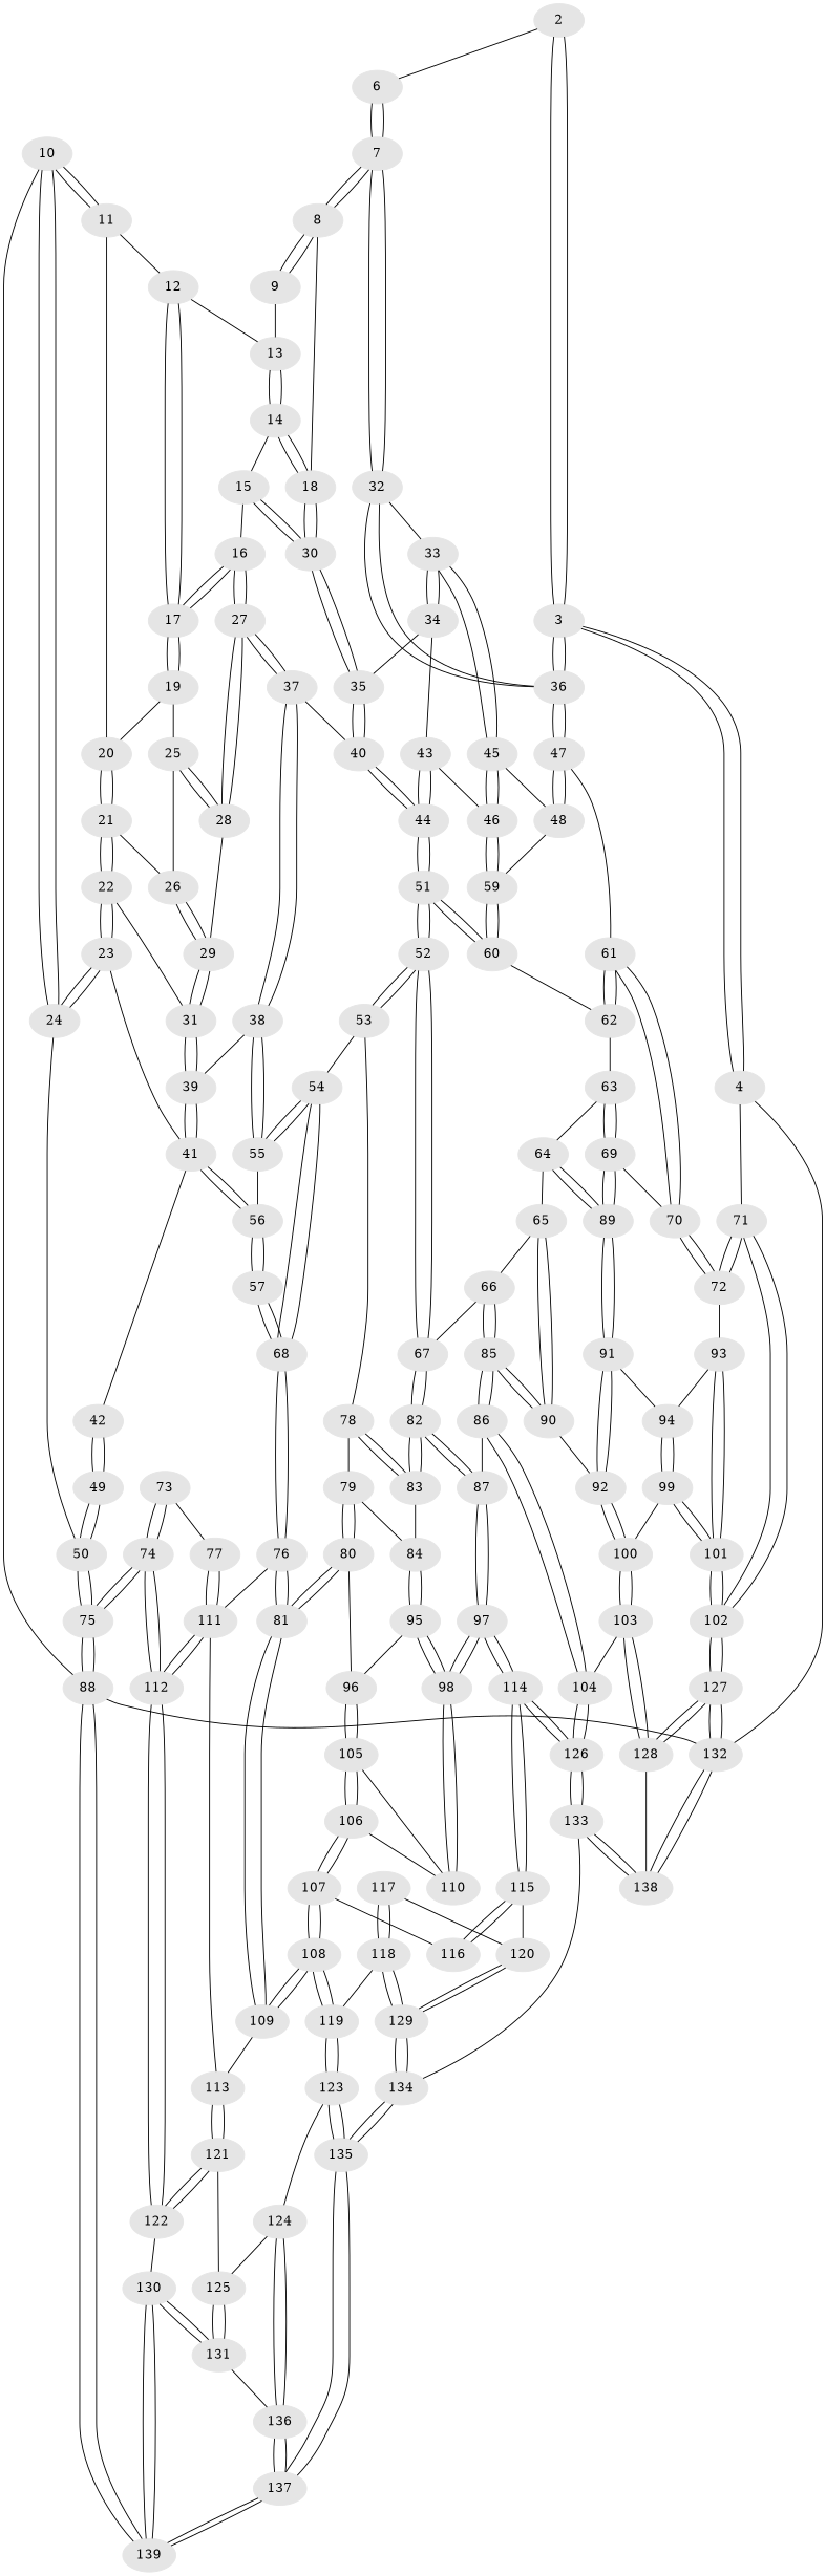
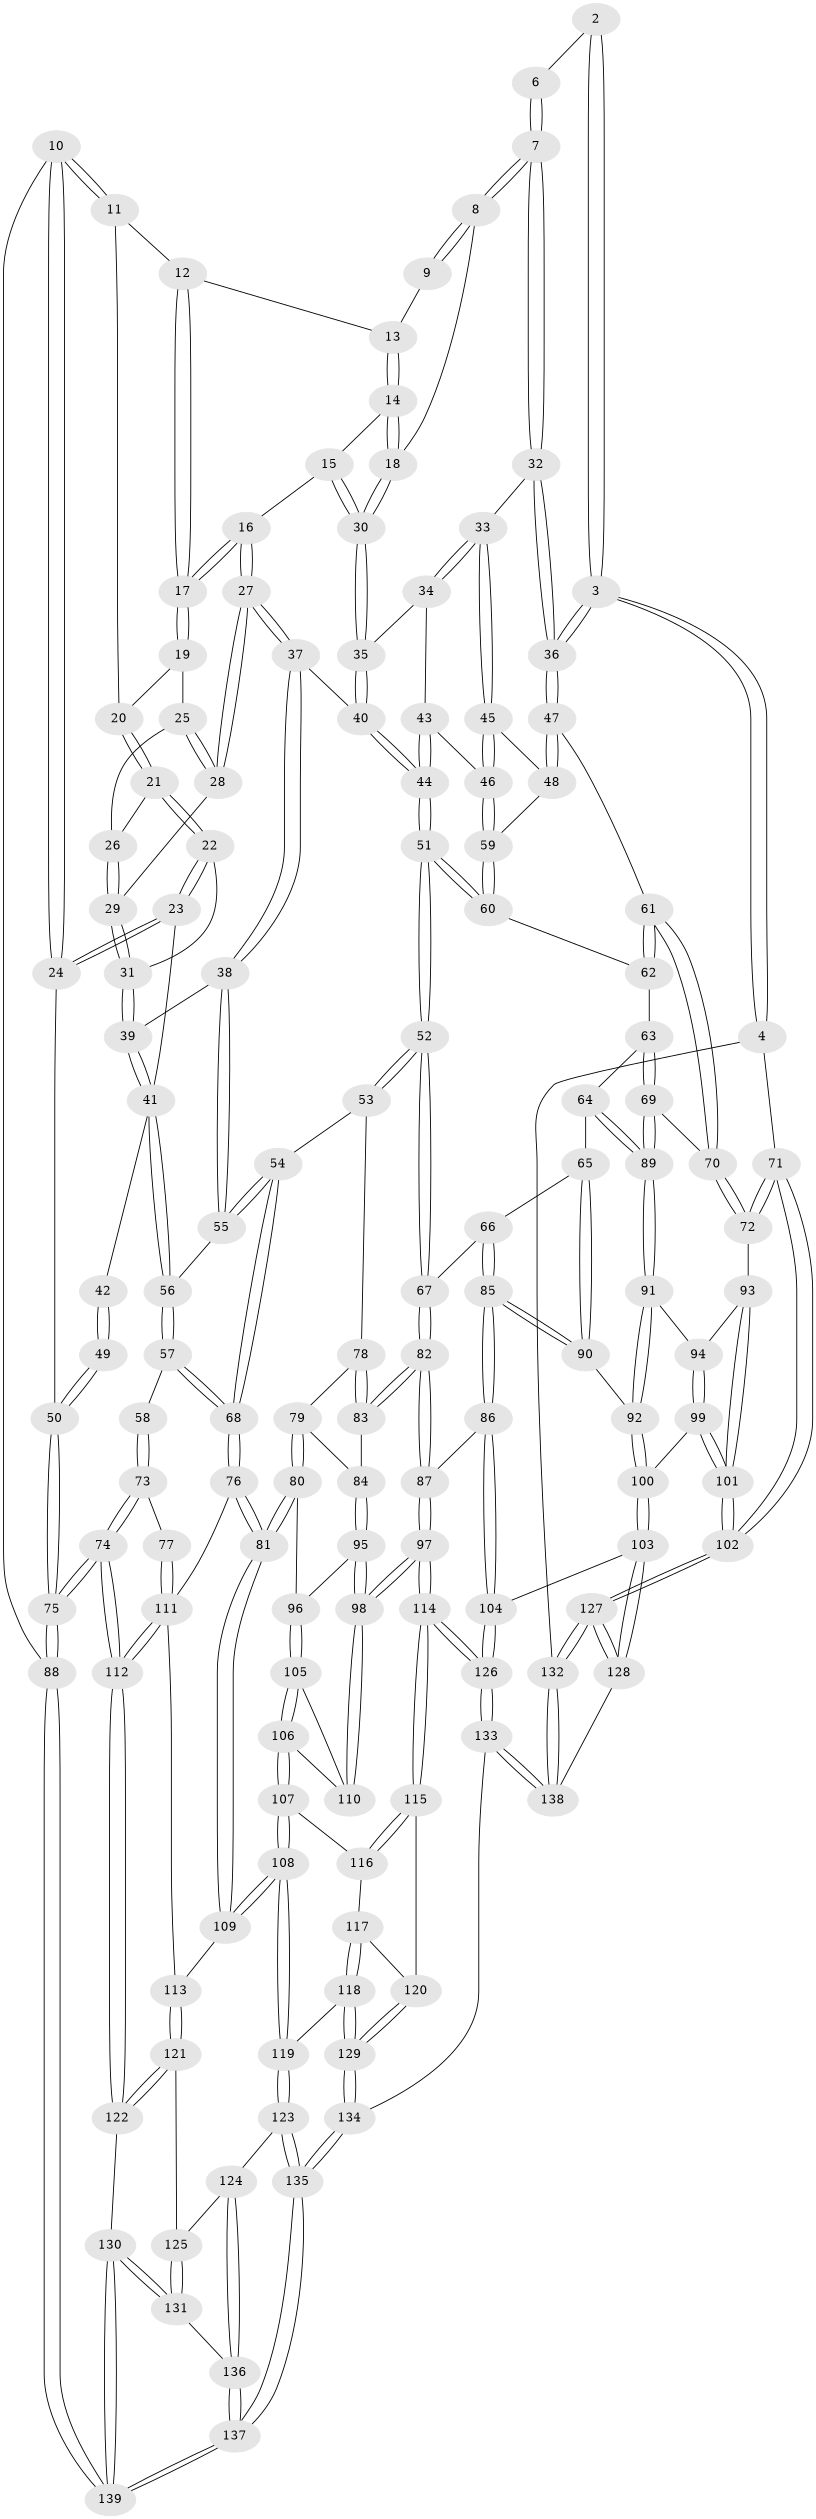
  graph {
    node [color=gray90 style=filled]
    2
    6
    3
    7
    4
    36
    71
    132
    47
    72
    102
    138
    9
    13
    10
    11
    24
    88
    8
    32
    18
    33
    30
    14
    12
    20
    50
    139
    17
    21
    19
    15
    16
    27
    35
    28
    37
    25
    26
    22
    23
    31
    29
    41
    39
    42
    49
    75
    40
    38
    34
    45
    43
    46
    48
    44
    61
    55
    56
    51
    57
    59
    52
    60
    62
    70
+   58
    73
    53
    67
    54
    78
    82
    68
    79
    83
    76
    74
    77
    63
    64
    69
    65
    89
    66
    90
    91
    85
    92
    86
    87
    81
    111
    93
    127
    94
    101
    112
    122
    109
    113
    80
    84
    96
    95
    105
    97
    98
    104
    126
    114
    100
    99
    103
    110
    106
    115
    128
    133
    107
    108
    116
    119
    117
    123
    121
    130
    125
    120
    129
    118
    134
    124
    135
    131
    136
    137
    2 -- 6
    2 -- 3
    2 -- 3
    6 -- 7
    6 -- 7
    3 -- 4
    3 -- 4
    3 -- 36
    3 -- 36
    7 -- 8
    7 -- 8
    7 -- 32
    7 -- 32
    4 -- 71
    4 -- 132
    36 -- 47
    36 -- 47
    71 -- 72
    71 -- 72
    71 -- 102
    71 -- 102
    132 -- 138
    132 -- 138
    47 -- 48
    47 -- 48
    47 -- 61
    72 -- 93
    102 -- 127
    102 -- 127
    9 -- 13
    13 -- 14
    13 -- 14
    10 -- 11
    10 -- 11
    10 -- 24
    10 -- 24
    10 -- 88
    11 -- 12
    11 -- 20
    24 -- 50
-   88 -- 132
    88 -- 139
    88 -- 139
    8 -- 9
    8 -- 9
    8 -- 18
    32 -- 36
    32 -- 36
    32 -- 33
    18 -- 30
    18 -- 30
    33 -- 34
    33 -- 34
    33 -- 45
    33 -- 45
    30 -- 35
    30 -- 35
    14 -- 18
    14 -- 18
    14 -- 15
    12 -- 13
    12 -- 17
    12 -- 17
    20 -- 21
    20 -- 21
    50 -- 75
    50 -- 75
    17 -- 19
    17 -- 19
    21 -- 26
    21 -- 22
    21 -- 22
    19 -- 20
    19 -- 25
    15 -- 30
    15 -- 30
    15 -- 16
    16 -- 17
    16 -- 17
    16 -- 27
    16 -- 27
    27 -- 28
    27 -- 28
    27 -- 37
    27 -- 37
    35 -- 40
    35 -- 40
    28 -- 29
    37 -- 40
    37 -- 38
    37 -- 38
    25 -- 28
    25 -- 28
    25 -- 26
    26 -- 29
    26 -- 29
    22 -- 23
    22 -- 23
    22 -- 31
    23 -- 24
    23 -- 24
    23 -- 41
    31 -- 39
    31 -- 39
    29 -- 31
    29 -- 31
    41 -- 42
    41 -- 56
    41 -- 56
    39 -- 41
    39 -- 41
    42 -- 49
    42 -- 49
    49 -- 50
    49 -- 50
    75 -- 88
    75 -- 88
    40 -- 44
    40 -- 44
    38 -- 39
    38 -- 55
    38 -- 55
    34 -- 35
    34 -- 43
    45 -- 46
    45 -- 46
    45 -- 48
    43 -- 46
    43 -- 44
    43 -- 44
    46 -- 59
    46 -- 59
    48 -- 59
    44 -- 51
    44 -- 51
    61 -- 62
    61 -- 62
    61 -- 70
    61 -- 70
    55 -- 56
    56 -- 57
    56 -- 57
    51 -- 52
    51 -- 52
    51 -- 60
    51 -- 60
+   57 -- 58
    57 -- 68
    57 -- 68
    59 -- 60
    59 -- 60
    52 -- 53
    52 -- 53
    52 -- 67
    52 -- 67
    60 -- 62
    62 -- 63
    70 -- 72
    70 -- 72
+   58 -- 73
+   58 -- 73
    73 -- 74
    73 -- 74
    73 -- 77
    53 -- 54
    53 -- 78
    67 -- 82
    67 -- 82
    54 -- 55
    54 -- 55
    54 -- 68
    54 -- 68
    78 -- 79
    78 -- 83
    78 -- 83
    82 -- 83
    82 -- 83
    82 -- 87
    82 -- 87
    68 -- 76
    68 -- 76
    79 -- 80
    79 -- 80
    79 -- 84
    83 -- 84
    76 -- 81
    76 -- 81
    76 -- 111
    74 -- 75
    74 -- 75
    74 -- 112
    74 -- 112
    77 -- 111
    77 -- 111
    63 -- 64
    63 -- 69
    63 -- 69
    64 -- 65
    64 -- 89
    64 -- 89
    69 -- 70
    69 -- 89
    69 -- 89
    65 -- 66
    65 -- 90
    65 -- 90
    89 -- 91
    89 -- 91
    66 -- 67
    66 -- 85
    66 -- 85
    90 -- 92
    91 -- 92
    91 -- 92
    91 -- 94
    85 -- 90
    85 -- 90
    85 -- 86
    85 -- 86
    92 -- 100
    92 -- 100
    86 -- 87
    86 -- 104
    86 -- 104
    87 -- 97
    87 -- 97
    81 -- 109
    81 -- 109
    111 -- 112
    111 -- 112
    111 -- 113
    93 -- 94
    93 -- 101
    93 -- 101
    127 -- 132
    127 -- 132
    127 -- 128
    127 -- 128
    94 -- 99
    94 -- 99
    101 -- 102
    101 -- 102
    112 -- 122
    112 -- 122
    122 -- 130
    109 -- 113
    113 -- 121
    113 -- 121
    80 -- 81
    80 -- 81
    80 -- 96
    84 -- 95
    84 -- 95
    96 -- 105
    96 -- 105
    95 -- 96
    95 -- 98
    95 -- 98
    105 -- 110
    105 -- 106
    105 -- 106
    97 -- 98
    97 -- 98
    97 -- 114
    97 -- 114
    98 -- 110
    98 -- 110
    104 -- 126
    104 -- 126
    126 -- 133
    126 -- 133
    114 -- 126
    114 -- 126
    114 -- 115
    114 -- 115
    100 -- 103
    100 -- 103
    99 -- 101
    99 -- 101
    99 -- 100
    103 -- 104
    103 -- 128
    103 -- 128
    106 -- 110
    106 -- 107
    106 -- 107
    115 -- 116
    115 -- 116
    115 -- 120
    128 -- 138
    133 -- 138
    133 -- 138
    133 -- 134
    107 -- 108
    107 -- 108
    107 -- 116
    108 -- 109
    108 -- 109
    108 -- 119
    108 -- 119
+   116 -- 117
    119 -- 123
    119 -- 123
    117 -- 120
    117 -- 118
    117 -- 118
    123 -- 124
    123 -- 135
    123 -- 135
    121 -- 122
    121 -- 122
    121 -- 125
    130 -- 139
    130 -- 139
    130 -- 131
    130 -- 131
    125 -- 131
    125 -- 131
    120 -- 129
    120 -- 129
    129 -- 134
    129 -- 134
    118 -- 119
    118 -- 129
    118 -- 129
    134 -- 135
    134 -- 135
    124 -- 125
    124 -- 136
    124 -- 136
    135 -- 137
    135 -- 137
    131 -- 136
    136 -- 137
    136 -- 137
    137 -- 139
    137 -- 139
  }
